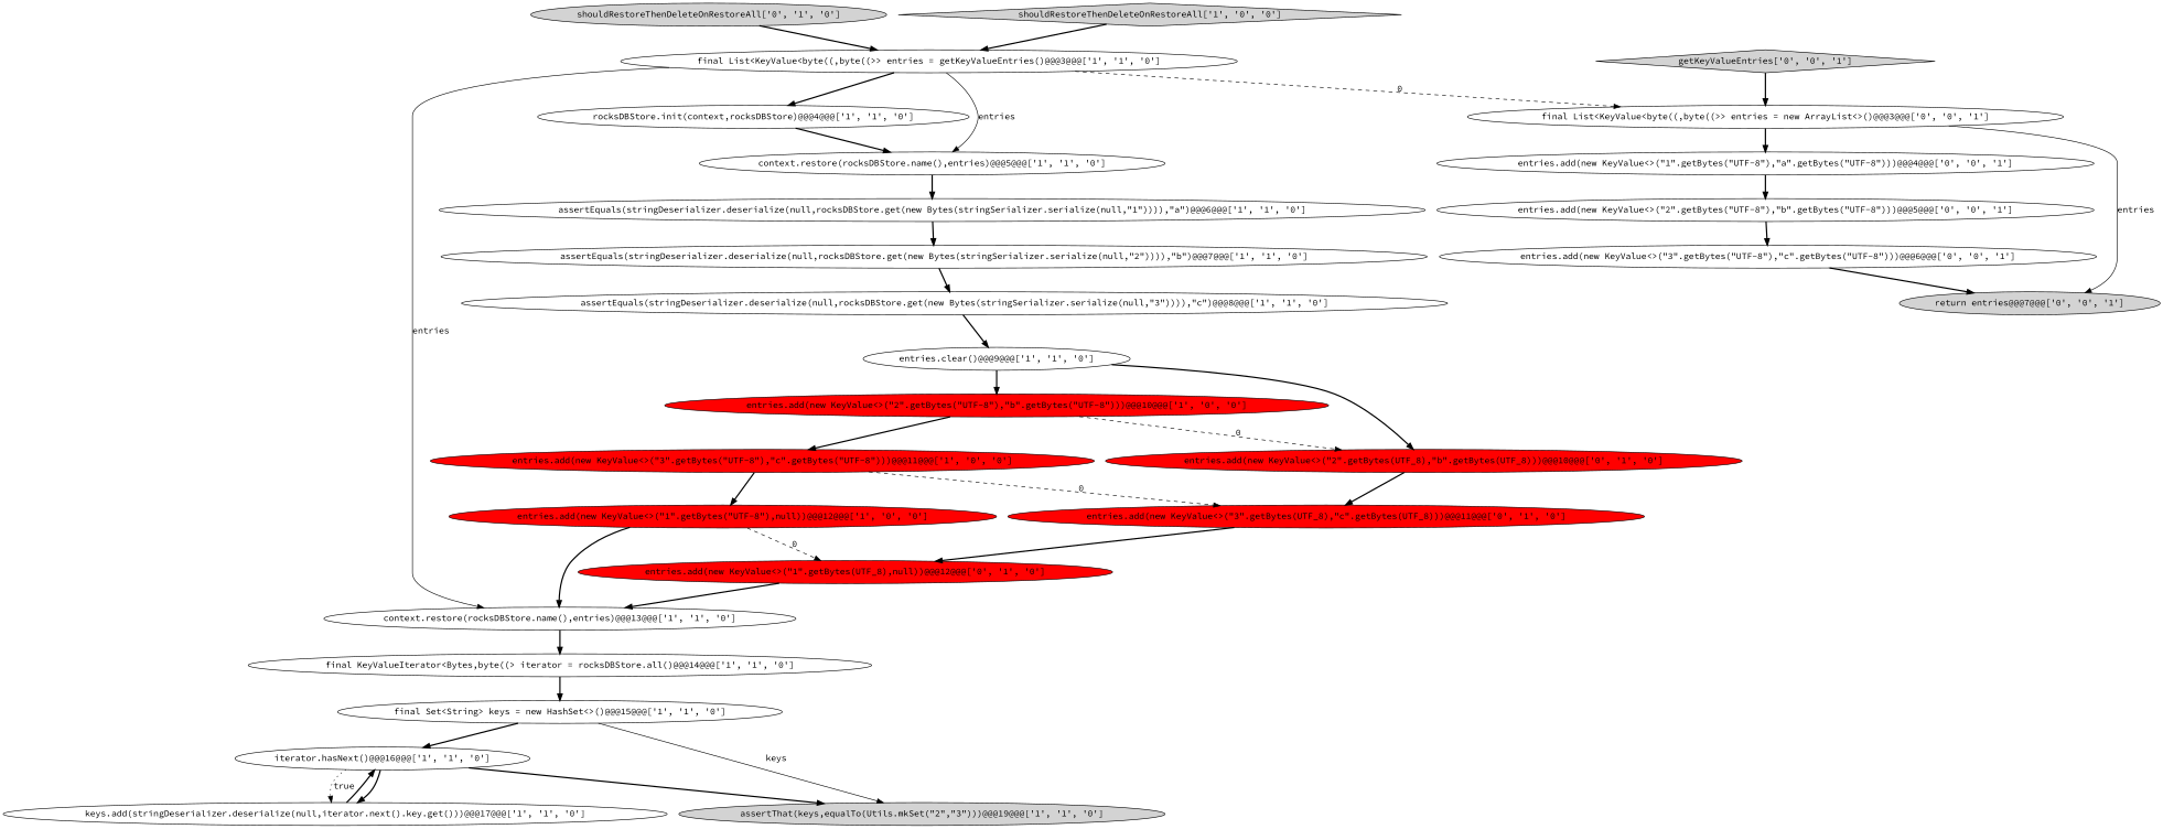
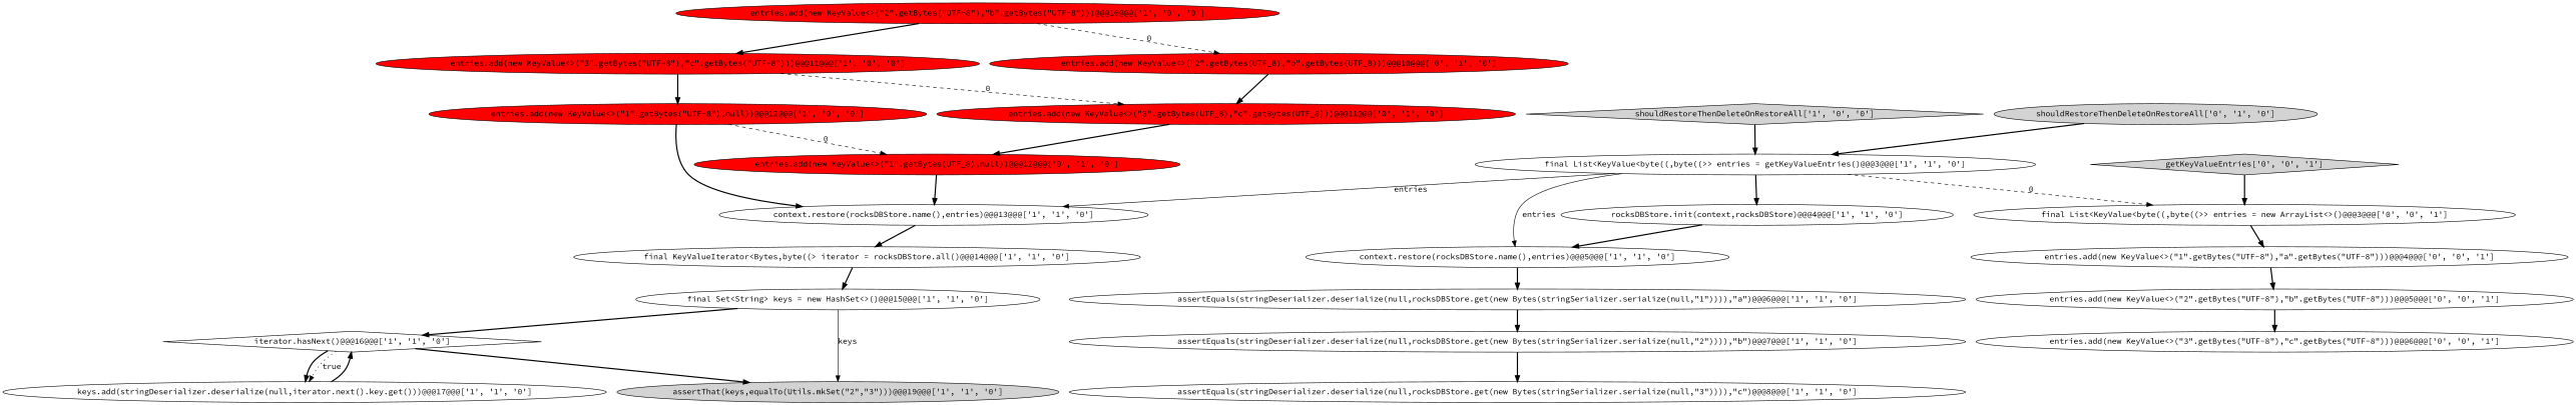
  digraph {
    fontname="Source Code Pro"
    node [fillcolor=white fontname="Source Code Pro" shape=ellipse style=filled]
    edge [fontname="Source Code Pro" style=bold]
-   n1 [fillcolor=lightgray label="return entries@@@7@@@['0', '0', '1']"]
    n2 [label="assertEquals(stringDeserializer.deserialize(null,rocksDBStore.get(new Bytes(stringSerializer.serialize(null,\"2\")))),\"b\")@@@7@@@['1', '1', '0']"]
    n3 [label="assertEquals(stringDeserializer.deserialize(null,rocksDBStore.get(new Bytes(stringSerializer.serialize(null,\"3\")))),\"c\")@@@8@@@['1', '1', '0']"]
-   n4 [label="entries.clear()@@@9@@@['1', '1', '0']"]
    n5 [label="keys.add(stringDeserializer.deserialize(null,iterator.next().key.get()))@@@17@@@['1', '1', '0']"]
-   n6 [label="iterator.hasNext()@@@16@@@['1', '1', '0']"]
+   n6 [label="iterator.hasNext()@@@16@@@['1', '1', '0']" shape=diamond]
    n7 [fillcolor=lightgray label="assertThat(keys,equalTo(Utils.mkSet(\"2\",\"3\")))@@@19@@@['1', '1', '0']"]
    n8 [fillcolor=red label="entries.add(new KeyValue<>(\"3\".getBytes(UTF_8),\"c\".getBytes(UTF_8)))@@@11@@@['0', '1', '0']"]
    n9 [fillcolor=red label="entries.add(new KeyValue<>(\"1\".getBytes(UTF_8),null))@@@12@@@['0', '1', '0']"]
    n10 [label="context.restore(rocksDBStore.name(),entries)@@@13@@@['1', '1', '0']"]
    n11 [label="assertEquals(stringDeserializer.deserialize(null,rocksDBStore.get(new Bytes(stringSerializer.serialize(null,\"1\")))),\"a\")@@@6@@@['1', '1', '0']"]
    n12 [label="context.restore(rocksDBStore.name(),entries)@@@5@@@['1', '1', '0']"]
    n13 [label="final List<KeyValue<byte((,byte((>> entries = new ArrayList<>()@@@3@@@['0', '0', '1']"]
    n14 [label="entries.add(new KeyValue<>(\"1\".getBytes(\"UTF-8\"),\"a\".getBytes(\"UTF-8\")))@@@4@@@['0', '0', '1']"]
    n15 [label="entries.add(new KeyValue<>(\"2\".getBytes(\"UTF-8\"),\"b\".getBytes(\"UTF-8\")))@@@5@@@['0', '0', '1']"]
    n16 [label="entries.add(new KeyValue<>(\"3\".getBytes(\"UTF-8\"),\"c\".getBytes(\"UTF-8\")))@@@6@@@['0', '0', '1']"]
    n17 [fillcolor=red label="entries.add(new KeyValue<>(\"3\".getBytes(\"UTF-8\"),\"c\".getBytes(\"UTF-8\")))@@@11@@@['1', '0', '0']"]
    n18 [fillcolor=red label="entries.add(new KeyValue<>(\"1\".getBytes(\"UTF-8\"),null))@@@12@@@['1', '0', '0']"]
    n19 [fillcolor=lightgray label="getKeyValueEntries['0', '0', '1']" shape=diamond]
    n20 [label="final KeyValueIterator<Bytes,byte((> iterator = rocksDBStore.all()@@@14@@@['1', '1', '0']"]
    n21 [label="final Set<String> keys = new HashSet<>()@@@15@@@['1', '1', '0']"]
    n22 [fillcolor=lightgray label="shouldRestoreThenDeleteOnRestoreAll['0', '1', '0']"]
    n23 [label="final List<KeyValue<byte((,byte((>> entries = getKeyValueEntries()@@@3@@@['1', '1', '0']"]
    n24 [label="rocksDBStore.init(context,rocksDBStore)@@@4@@@['1', '1', '0']"]
    n25 [fillcolor=red label="entries.add(new KeyValue<>(\"2\".getBytes(\"UTF-8\"),\"b\".getBytes(\"UTF-8\")))@@@10@@@['1', '0', '0']"]
    n26 [fillcolor=red label="entries.add(new KeyValue<>(\"2\".getBytes(UTF_8),\"b\".getBytes(UTF_8)))@@@10@@@['0', '1', '0']"]
    n27 [fillcolor=lightgray label="shouldRestoreThenDeleteOnRestoreAll['1', '0', '0']" shape=diamond]
    n2 -> n3
-   n3 -> n4
-   n4 -> n25
-   n4 -> n26
    n5 -> n6
    n6 -> n5
    n6 -> n5 [label=true style=dotted]
    n6 -> n7
    n8 -> n9
    n9 -> n10
    n10 -> n20
    n11 -> n2
    n12 -> n11
-   n13 -> n1 [label=entries style=solid]
    n13 -> n14
    n14 -> n15
    n15 -> n16
-   n16 -> n1
    n17 -> n8 [label=0 style=dashed]
    n17 -> n18
    n18 -> n9 [label=0 style=dashed]
    n18 -> n10
    n19 -> n13
    n20 -> n21
    n21 -> n6
    n21 -> n7 [label=keys style=solid]
    n22 -> n23
    n23 -> n10 [label=entries style=solid]
    n23 -> n12 [label=entries style=solid]
    n23 -> n13 [label=0 style=dashed]
    n23 -> n24
    n24 -> n12
    n25 -> n17
    n25 -> n26 [label=0 style=dashed]
    n26 -> n8
    n27 -> n23
  }
